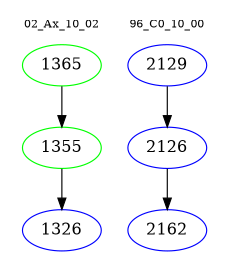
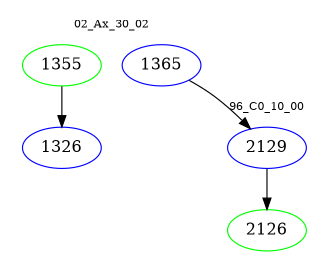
  digraph {
    node [color=blue]
    edge [color=black]
-   n1 [color=green label=1365]
+   n1 [label=1365]
    n2 [color=green label=1355]
    n3 [label=1326]
    n4 [label=2129]
-   n5 [label=2126]
-   n6 [label=2162]
+   n5 [color=green label=2126]
    subgraph cluster_1 {
      color=white
      fontsize=10
-     label="02_Ax_10_02"
+     label="02_Ax_30_02"
      n1
      n2
      n3
    }
    subgraph cluster_2 {
      color=white
      fontsize=10
      label="96_C0_10_00"
      n4
      n5
-     n6
    }
-   n1 -> n2
+   n1 -> n4
    n2 -> n3
    n4 -> n5
-   n5 -> n6
  }
